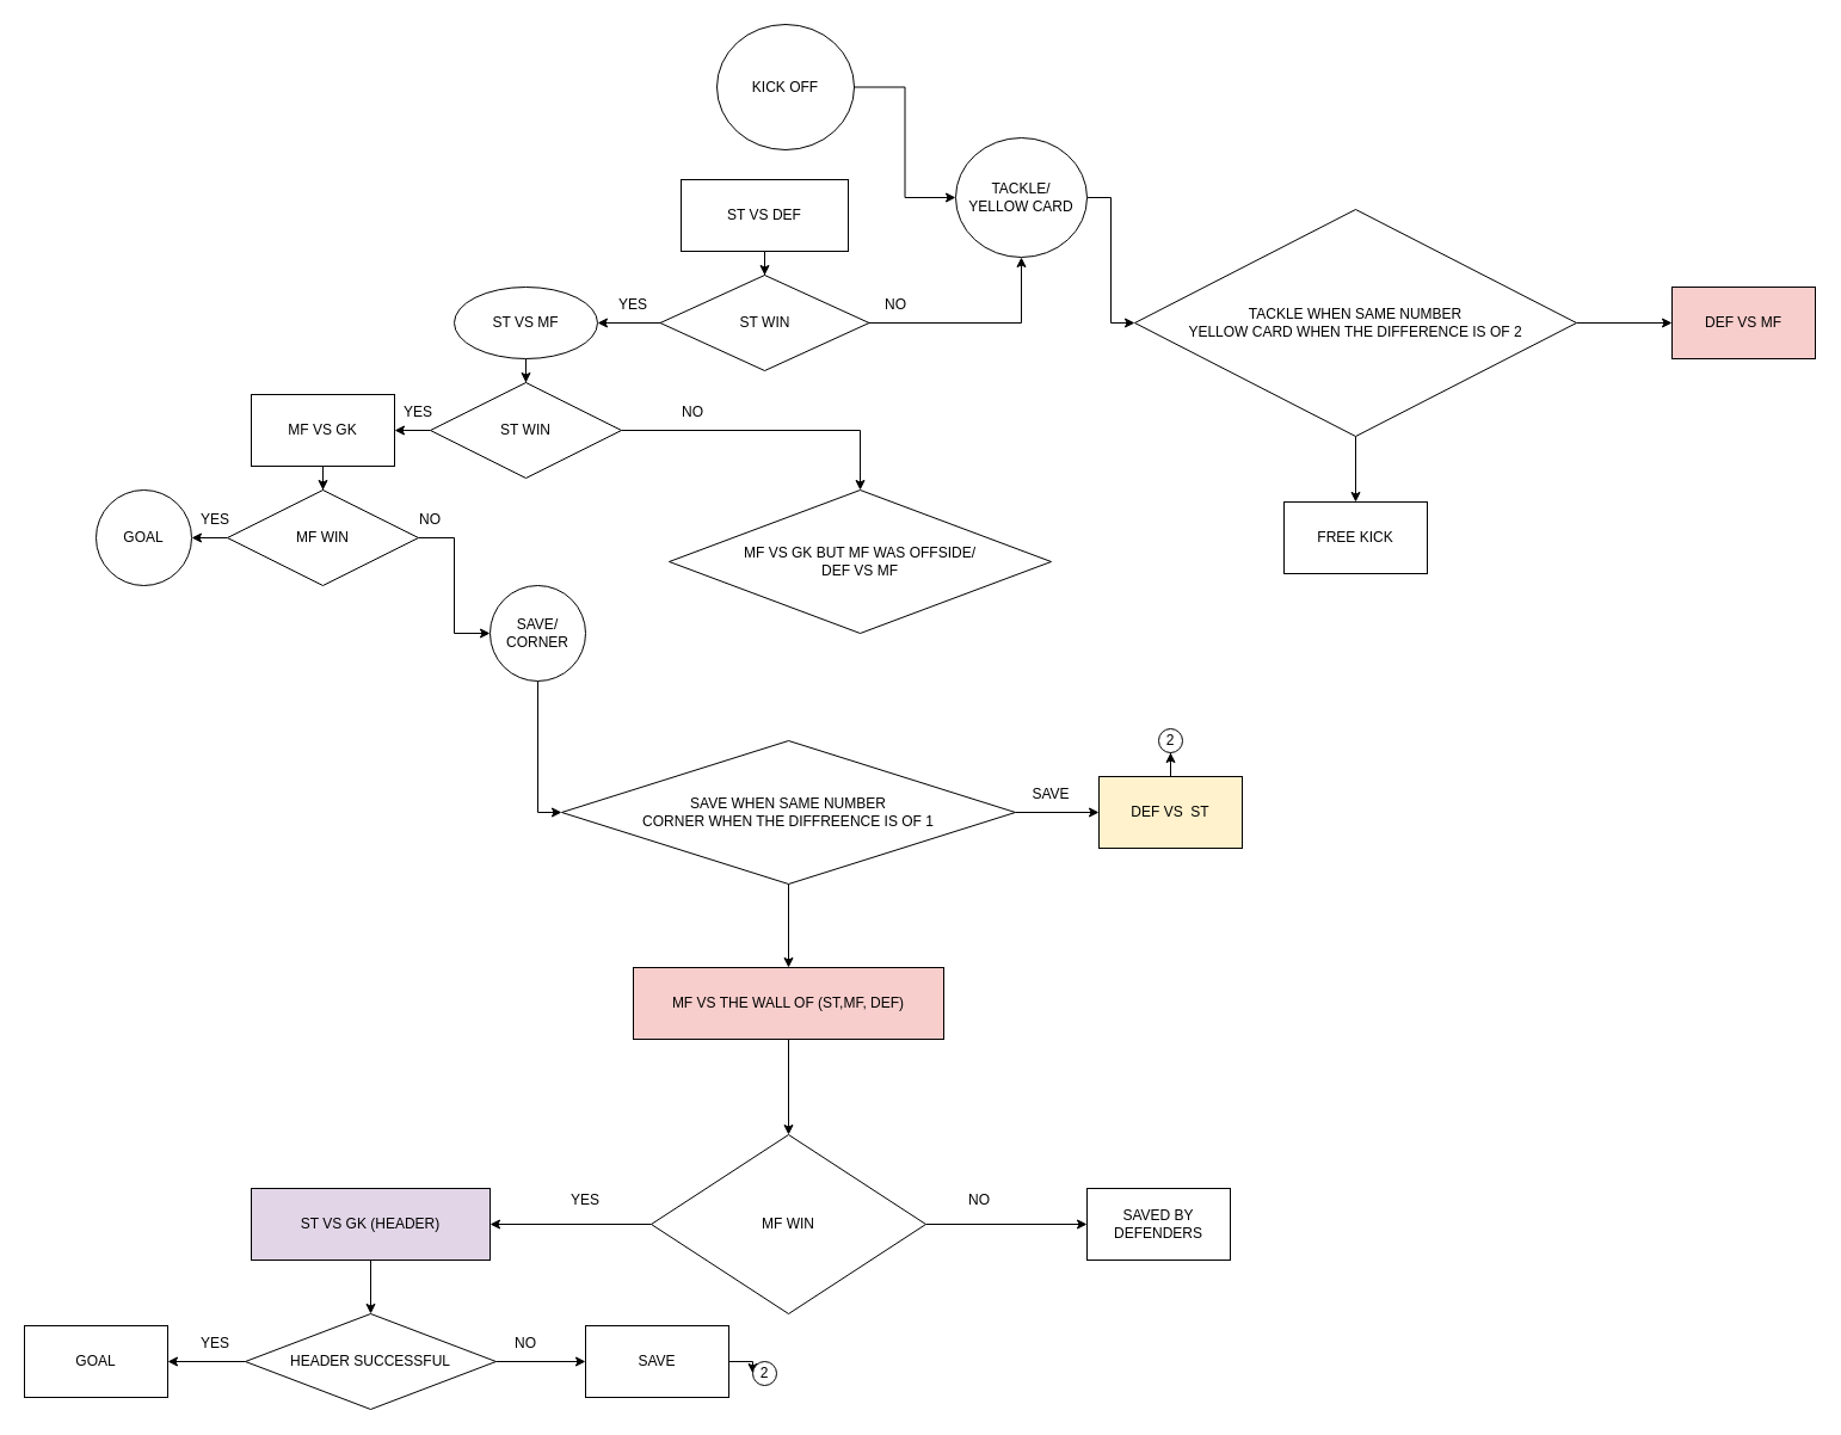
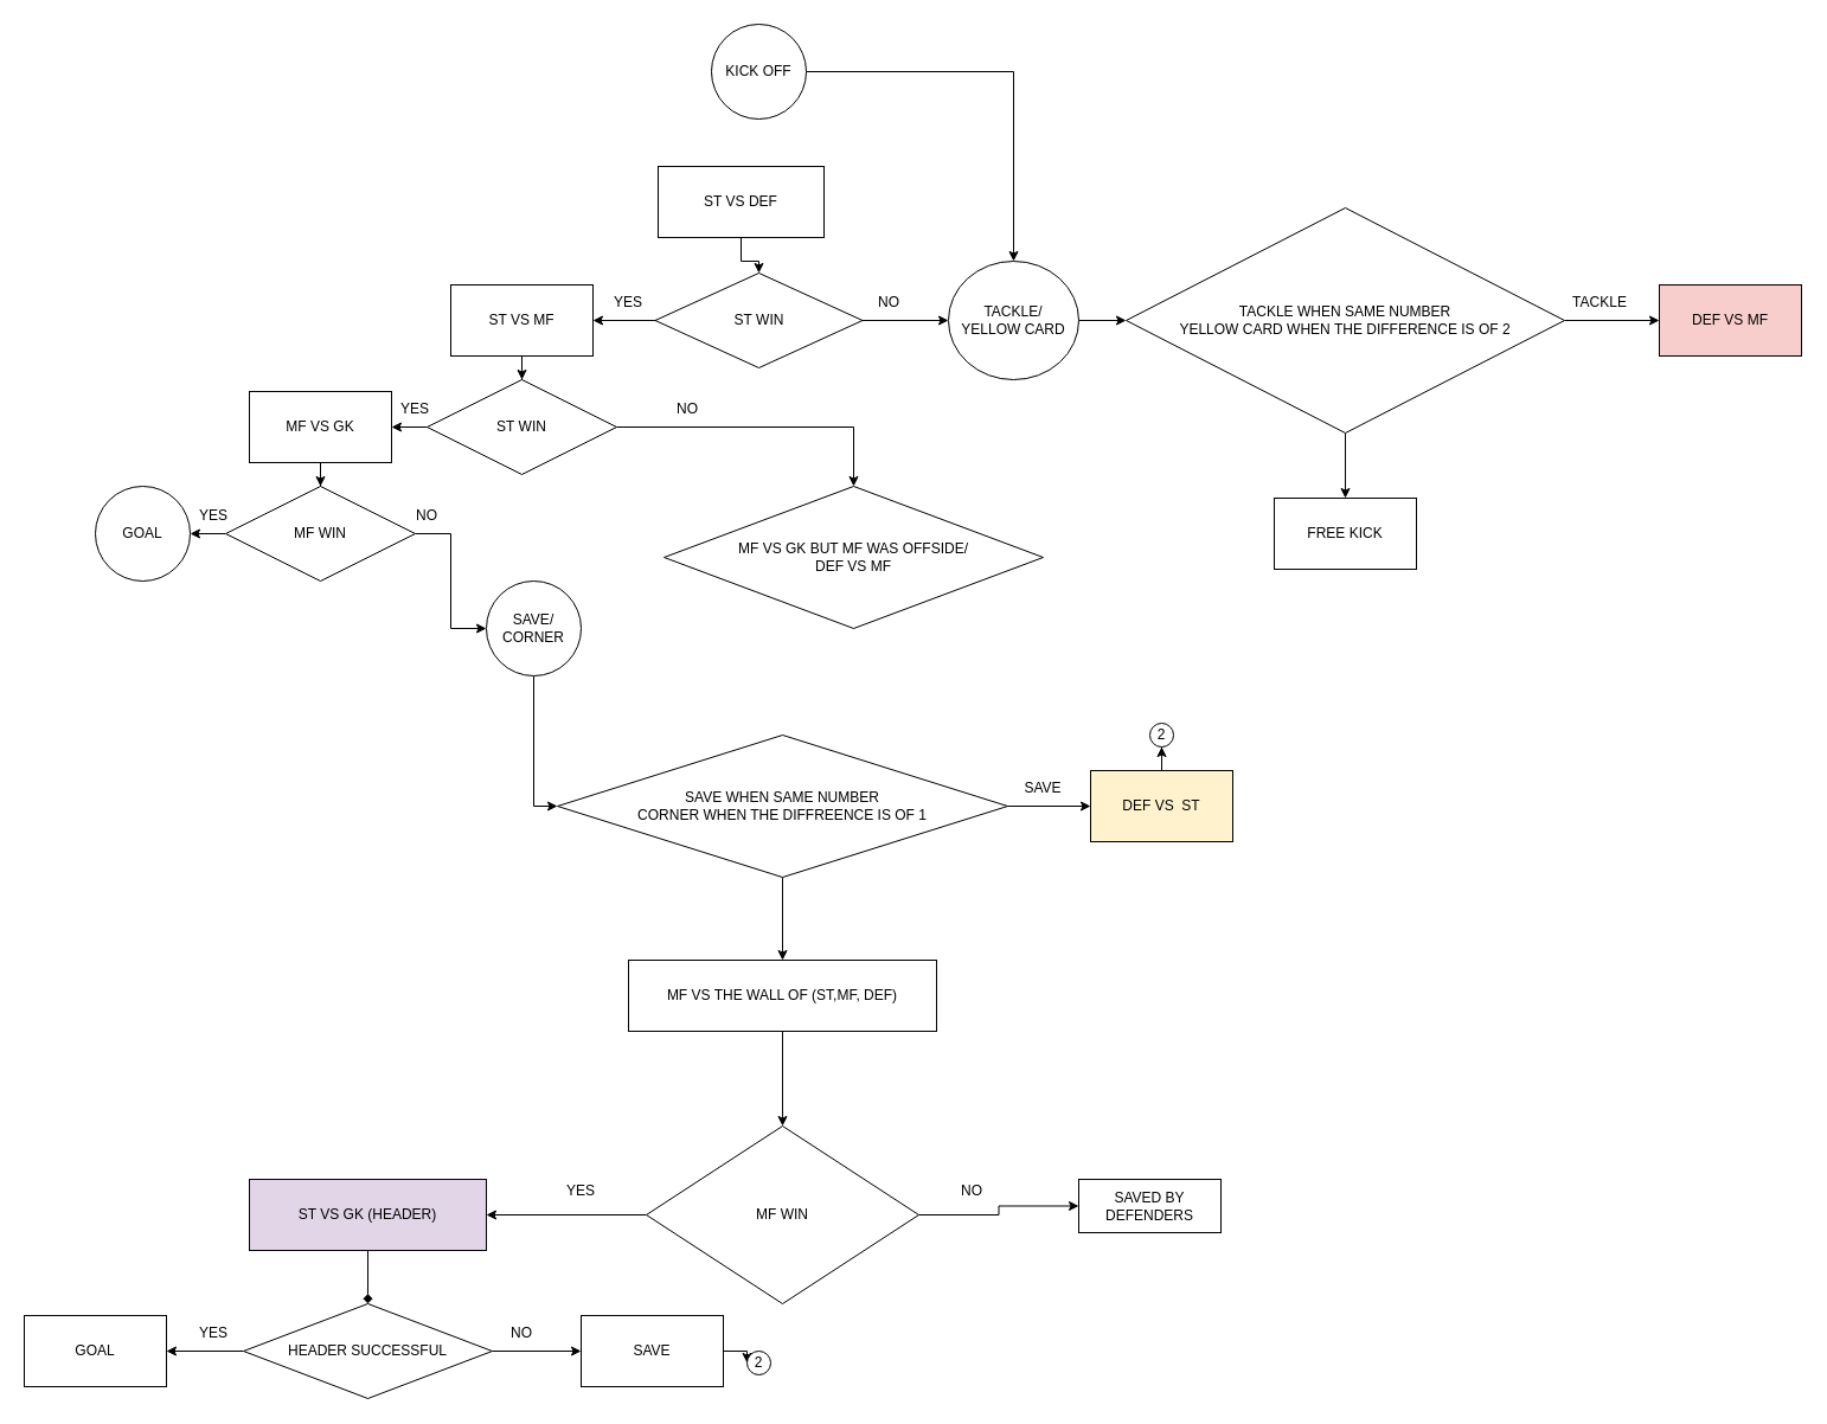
  <mxCell id="0" />
  <mxCell id="1" parent="0" />
  <mxCell id="2" value="" style="edgeStyle=orthogonalEdgeStyle;rounded=0;orthogonalLoop=1;jettySize=auto;html=1;" edge="1" parent="1" source="3" target="6"><mxGeometry relative="1" as="geometry" /></mxCell>
- <mxCell id="3" value="ST VS DEF" style="rounded=0;whiteSpace=wrap;html=1;" vertex="1" parent="1"><mxGeometry x="570" y="150" width="140" height="60" as="geometry" /></mxCell>
+ <mxCell id="3" value="ST VS DEF" style="rounded=0;whiteSpace=wrap;html=1;" vertex="1" parent="1"><mxGeometry x="555" y="140" width="140" height="60" as="geometry" /></mxCell>
  <mxCell id="4" value="" style="edgeStyle=orthogonalEdgeStyle;rounded=0;orthogonalLoop=1;jettySize=auto;html=1;" edge="1" parent="1" source="6" target="8"><mxGeometry relative="1" as="geometry" /></mxCell>
  <mxCell id="5" value="" style="edgeStyle=orthogonalEdgeStyle;rounded=0;orthogonalLoop=1;jettySize=auto;html=1;" edge="1" parent="1" source="6" target="31"><mxGeometry relative="1" as="geometry" /></mxCell>
  <mxCell id="6" value="ST WIN" style="rhombus;whiteSpace=wrap;html=1;rounded=0;" vertex="1" parent="1"><mxGeometry x="552.5" y="230" width="175" height="80" as="geometry" /></mxCell>
  <mxCell id="7" value="" style="edgeStyle=orthogonalEdgeStyle;rounded=0;orthogonalLoop=1;jettySize=auto;html=1;" edge="1" parent="1" source="8" target="12"><mxGeometry relative="1" as="geometry" /></mxCell>
- <mxCell id="8" value="ST VS MF" style="ellipse;whiteSpace=wrap;html=1;" vertex="1" parent="1"><mxGeometry x="380" y="240" width="120" height="60" as="geometry" /></mxCell>
+ <mxCell id="8" value="ST VS MF" style="whiteSpace=wrap;html=1;rounded=0;" vertex="1" parent="1"><mxGeometry x="380" y="240" width="120" height="60" as="geometry" /></mxCell>
  <mxCell id="9" value="YES" style="text;html=1;whiteSpace=wrap;strokeColor=none;fillColor=none;align=center;verticalAlign=middle;rounded=0;" vertex="1" parent="1"><mxGeometry x="500" y="240" width="60" height="30" as="geometry" /></mxCell>
  <mxCell id="10" value="" style="edgeStyle=orthogonalEdgeStyle;rounded=0;orthogonalLoop=1;jettySize=auto;html=1;" edge="1" parent="1" source="12" target="17"><mxGeometry relative="1" as="geometry" /></mxCell>
  <mxCell id="11" value="" style="edgeStyle=orthogonalEdgeStyle;rounded=0;orthogonalLoop=1;jettySize=auto;html=1;" edge="1" parent="1" source="12" target="43"><mxGeometry relative="1" as="geometry" /></mxCell>
  <mxCell id="12" value="ST WIN" style="rhombus;whiteSpace=wrap;html=1;rounded=0;" vertex="1" parent="1"><mxGeometry x="360" y="320" width="160" height="80" as="geometry" /></mxCell>
  <mxCell id="13" value="" style="edgeStyle=orthogonalEdgeStyle;rounded=0;orthogonalLoop=1;jettySize=auto;html=1;" edge="1" parent="1" source="15" target="33"><mxGeometry relative="1" as="geometry" /></mxCell>
  <mxCell id="14" value="" style="edgeStyle=orthogonalEdgeStyle;rounded=0;orthogonalLoop=1;jettySize=auto;html=1;" edge="1" parent="1" source="15" target="35"><mxGeometry relative="1" as="geometry" /></mxCell>
  <mxCell id="15" value="TACKLE WHEN SAME NUMBER&lt;div&gt;YELLOW CARD WHEN THE DIFFERENCE IS OF 2&lt;/div&gt;" style="rhombus;whiteSpace=wrap;html=1;rounded=0;" vertex="1" parent="1"><mxGeometry x="950" y="175" width="370" height="190" as="geometry" /></mxCell>
  <mxCell id="16" value="" style="edgeStyle=orthogonalEdgeStyle;rounded=0;orthogonalLoop=1;jettySize=auto;html=1;" edge="1" parent="1" source="17" target="21"><mxGeometry relative="1" as="geometry" /></mxCell>
  <mxCell id="17" value="MF VS GK" style="whiteSpace=wrap;html=1;rounded=0;" vertex="1" parent="1"><mxGeometry x="210" y="330" width="120" height="60" as="geometry" /></mxCell>
  <mxCell id="18" value="YES" style="text;html=1;whiteSpace=wrap;strokeColor=none;fillColor=none;align=center;verticalAlign=middle;rounded=0;" vertex="1" parent="1"><mxGeometry x="320" y="330" width="60" height="30" as="geometry" /></mxCell>
  <mxCell id="19" value="" style="edgeStyle=orthogonalEdgeStyle;rounded=0;orthogonalLoop=1;jettySize=auto;html=1;" edge="1" parent="1" source="21" target="22"><mxGeometry relative="1" as="geometry" /></mxCell>
  <mxCell id="20" value="" style="edgeStyle=orthogonalEdgeStyle;rounded=0;orthogonalLoop=1;jettySize=auto;html=1;" edge="1" parent="1" source="21" target="24"><mxGeometry relative="1" as="geometry" /></mxCell>
  <mxCell id="21" value="MF WIN" style="rhombus;whiteSpace=wrap;html=1;rounded=0;" vertex="1" parent="1"><mxGeometry x="190" y="410" width="160" height="80" as="geometry" /></mxCell>
  <mxCell id="22" value="GOAL" style="ellipse;whiteSpace=wrap;html=1;rounded=0;" vertex="1" parent="1"><mxGeometry x="80" y="410" width="80" height="80" as="geometry" /></mxCell>
  <mxCell id="23" value="" style="edgeStyle=orthogonalEdgeStyle;rounded=0;orthogonalLoop=1;jettySize=auto;html=1;entryX=0;entryY=0.5;entryDx=0;entryDy=0;" edge="1" parent="1" source="24" target="29"><mxGeometry relative="1" as="geometry" /></mxCell>
  <mxCell id="24" value="SAVE/&lt;div&gt;CORNER&lt;/div&gt;" style="ellipse;whiteSpace=wrap;html=1;rounded=0;" vertex="1" parent="1"><mxGeometry x="410" y="490" width="80" height="80" as="geometry" /></mxCell>
  <mxCell id="25" value="YES" style="text;html=1;whiteSpace=wrap;strokeColor=none;fillColor=none;align=center;verticalAlign=middle;rounded=0;" vertex="1" parent="1"><mxGeometry x="150" y="420" width="60" height="30" as="geometry" /></mxCell>
  <mxCell id="26" value="NO" style="text;html=1;whiteSpace=wrap;strokeColor=none;fillColor=none;align=center;verticalAlign=middle;rounded=0;" vertex="1" parent="1"><mxGeometry x="330" y="420" width="60" height="30" as="geometry" /></mxCell>
  <mxCell id="27" value="" style="edgeStyle=orthogonalEdgeStyle;rounded=0;orthogonalLoop=1;jettySize=auto;html=1;" edge="1" parent="1" source="29" target="37"><mxGeometry relative="1" as="geometry" /></mxCell>
  <mxCell id="28" value="" style="edgeStyle=orthogonalEdgeStyle;rounded=0;orthogonalLoop=1;jettySize=auto;html=1;" edge="1" parent="1" source="29" target="42"><mxGeometry relative="1" as="geometry" /></mxCell>
  <mxCell id="29" value="SAVE WHEN SAME NUMBER&lt;div&gt;CORNER WHEN THE DIFFREENCE IS OF 1&lt;/div&gt;" style="rhombus;whiteSpace=wrap;html=1;rounded=0;" vertex="1" parent="1"><mxGeometry x="470" y="620" width="380" height="120" as="geometry" /></mxCell>
  <mxCell id="30" value="" style="edgeStyle=orthogonalEdgeStyle;rounded=0;orthogonalLoop=1;jettySize=auto;html=1;" edge="1" parent="1" source="31" target="15"><mxGeometry relative="1" as="geometry" /></mxCell>
- <mxCell id="31" value="TACKLE/&lt;div&gt;YELLOW CARD&lt;/div&gt;" style="ellipse;whiteSpace=wrap;html=1;rounded=0;" vertex="1" parent="1"><mxGeometry x="800" y="115" width="110" height="100" as="geometry" /></mxCell>
+ <mxCell id="31" value="TACKLE/&lt;div&gt;YELLOW CARD&lt;/div&gt;" style="ellipse;whiteSpace=wrap;html=1;rounded=0;" vertex="1" parent="1"><mxGeometry x="800" y="220" width="110" height="100" as="geometry" /></mxCell>
  <mxCell id="32" value="NO" style="text;html=1;whiteSpace=wrap;strokeColor=none;fillColor=none;align=center;verticalAlign=middle;rounded=0;" vertex="1" parent="1"><mxGeometry x="720" y="240" width="60" height="30" as="geometry" /></mxCell>
  <mxCell id="33" value="DEF VS MF" style="whiteSpace=wrap;html=1;rounded=0;fillColor=#f8cecc;" vertex="1" parent="1"><mxGeometry x="1400" y="240" width="120" height="60" as="geometry" /></mxCell>
+ <mxCell id="34" value="TACKLE" style="text;html=1;whiteSpace=wrap;strokeColor=none;fillColor=none;align=center;verticalAlign=middle;rounded=0;" vertex="1" parent="1"><mxGeometry x="1320" y="240" width="60" height="30" as="geometry" /></mxCell>
  <mxCell id="35" value="FREE KICK" style="whiteSpace=wrap;html=1;rounded=0;" vertex="1" parent="1"><mxGeometry x="1075" y="420" width="120" height="60" as="geometry" /></mxCell>
  <mxCell id="36" value="" style="edgeStyle=orthogonalEdgeStyle;rounded=0;orthogonalLoop=1;jettySize=auto;html=1;" edge="1" parent="1" source="37" target="61"><mxGeometry relative="1" as="geometry" /></mxCell>
  <mxCell id="37" value="DEF VS&amp;nbsp; ST" style="whiteSpace=wrap;html=1;rounded=0;fillColor=#fff2cc;" vertex="1" parent="1"><mxGeometry x="920" y="650" width="120" height="60" as="geometry" /></mxCell>
  <mxCell id="38" value="SAVE" style="text;html=1;whiteSpace=wrap;strokeColor=none;fillColor=none;align=center;verticalAlign=middle;rounded=0;" vertex="1" parent="1"><mxGeometry x="850" y="650" width="60" height="30" as="geometry" /></mxCell>
  <mxCell id="39" value="" style="edgeStyle=orthogonalEdgeStyle;rounded=0;orthogonalLoop=1;jettySize=auto;html=1;" edge="1" parent="1" source="40" target="31"><mxGeometry relative="1" as="geometry" /></mxCell>
- <mxCell id="40" value="KICK OFF" style="ellipse;whiteSpace=wrap;html=1;rounded=0;" vertex="1" parent="1"><mxGeometry x="600" y="20" width="115" height="105" as="geometry" /></mxCell>
+ <mxCell id="40" value="KICK OFF" style="ellipse;whiteSpace=wrap;html=1;rounded=0;" vertex="1" parent="1"><mxGeometry x="600" y="20" width="80" height="80" as="geometry" /></mxCell>
  <mxCell id="41" value="" style="edgeStyle=orthogonalEdgeStyle;rounded=0;orthogonalLoop=1;jettySize=auto;html=1;" edge="1" parent="1" source="42" target="47"><mxGeometry relative="1" as="geometry" /></mxCell>
- <mxCell id="42" value="MF VS THE WALL OF (ST,MF, DEF)" style="whiteSpace=wrap;html=1;rounded=0;fillColor=#f8cecc;" vertex="1" parent="1"><mxGeometry x="530" y="810" width="260" height="60" as="geometry" /></mxCell>
+ <mxCell id="42" value="MF VS THE WALL OF (ST,MF, DEF)" style="whiteSpace=wrap;html=1;rounded=0;" vertex="1" parent="1"><mxGeometry x="530" y="810" width="260" height="60" as="geometry" /></mxCell>
  <mxCell id="43" value="MF VS GK BUT MF WAS OFFSIDE/&lt;div&gt;DEF VS MF&lt;/div&gt;" style="rhombus;whiteSpace=wrap;html=1;rounded=0;" vertex="1" parent="1"><mxGeometry x="560" y="410" width="320" height="120" as="geometry" /></mxCell>
  <mxCell id="44" value="NO" style="text;html=1;whiteSpace=wrap;strokeColor=none;fillColor=none;align=center;verticalAlign=middle;rounded=0;" vertex="1" parent="1"><mxGeometry x="550" y="330" width="60" height="30" as="geometry" /></mxCell>
  <mxCell id="45" value="" style="edgeStyle=orthogonalEdgeStyle;rounded=0;orthogonalLoop=1;jettySize=auto;html=1;" edge="1" parent="1" source="47" target="49"><mxGeometry relative="1" as="geometry" /></mxCell>
  <mxCell id="46" value="" style="edgeStyle=orthogonalEdgeStyle;rounded=0;orthogonalLoop=1;jettySize=auto;html=1;" edge="1" parent="1" source="47" target="51"><mxGeometry relative="1" as="geometry" /></mxCell>
  <mxCell id="47" value="MF WIN" style="rhombus;whiteSpace=wrap;html=1;rounded=0;" vertex="1" parent="1"><mxGeometry x="545" y="950" width="230" height="150" as="geometry" /></mxCell>
- <mxCell id="48" value="" style="edgeStyle=orthogonalEdgeStyle;rounded=0;orthogonalLoop=1;jettySize=auto;html=1;" edge="1" parent="1" source="49" target="55"><mxGeometry relative="1" as="geometry" /></mxCell>
+ <mxCell id="48" value="" style="edgeStyle=orthogonalEdgeStyle;rounded=0;orthogonalLoop=1;jettySize=auto;html=1;endArrow=diamond;" edge="1" parent="1" source="49" target="55"><mxGeometry relative="1" as="geometry" /></mxCell>
  <mxCell id="49" value="ST VS GK (HEADER)" style="whiteSpace=wrap;html=1;rounded=0;fillColor=#e1d5e7;" vertex="1" parent="1"><mxGeometry x="210" y="995" width="200" height="60" as="geometry" /></mxCell>
  <mxCell id="50" value="YES" style="text;html=1;whiteSpace=wrap;strokeColor=none;fillColor=none;align=center;verticalAlign=middle;rounded=0;" vertex="1" parent="1"><mxGeometry x="460" y="990" width="60" height="30" as="geometry" /></mxCell>
- <mxCell id="51" value="SAVED BY DEFENDERS" style="whiteSpace=wrap;html=1;rounded=0;" vertex="1" parent="1"><mxGeometry x="910" y="995" width="120" height="60" as="geometry" /></mxCell>
+ <mxCell id="51" value="SAVED BY DEFENDERS" style="whiteSpace=wrap;html=1;rounded=0;" vertex="1" parent="1"><mxGeometry x="910" y="995" width="120" height="45" as="geometry" /></mxCell>
  <mxCell id="52" value="NO" style="text;html=1;whiteSpace=wrap;strokeColor=none;fillColor=none;align=center;verticalAlign=middle;rounded=0;" vertex="1" parent="1"><mxGeometry x="790" y="990" width="60" height="30" as="geometry" /></mxCell>
  <mxCell id="53" value="" style="edgeStyle=orthogonalEdgeStyle;rounded=0;orthogonalLoop=1;jettySize=auto;html=1;" edge="1" parent="1" source="55" target="56"><mxGeometry relative="1" as="geometry" /></mxCell>
  <mxCell id="54" value="" style="edgeStyle=orthogonalEdgeStyle;rounded=0;orthogonalLoop=1;jettySize=auto;html=1;" edge="1" parent="1" source="55" target="59"><mxGeometry relative="1" as="geometry" /></mxCell>
  <mxCell id="55" value="HEADER SUCCESSFUL" style="rhombus;whiteSpace=wrap;html=1;rounded=0;" vertex="1" parent="1"><mxGeometry x="205" y="1100" width="210" height="80" as="geometry" /></mxCell>
  <mxCell id="56" value="GOAL" style="whiteSpace=wrap;html=1;rounded=0;" vertex="1" parent="1"><mxGeometry x="20" y="1110" width="120" height="60" as="geometry" /></mxCell>
  <mxCell id="57" value="YES" style="text;html=1;whiteSpace=wrap;strokeColor=none;fillColor=none;align=center;verticalAlign=middle;rounded=0;" vertex="1" parent="1"><mxGeometry x="150" y="1110" width="60" height="30" as="geometry" /></mxCell>
  <mxCell id="58" value="" style="edgeStyle=orthogonalEdgeStyle;rounded=0;orthogonalLoop=1;jettySize=auto;html=1;" edge="1" parent="1" source="59" target="62"><mxGeometry relative="1" as="geometry" /></mxCell>
  <mxCell id="59" value="SAVE" style="whiteSpace=wrap;html=1;rounded=0;" vertex="1" parent="1"><mxGeometry x="490" y="1110" width="120" height="60" as="geometry" /></mxCell>
  <mxCell id="60" value="NO" style="text;html=1;whiteSpace=wrap;strokeColor=none;fillColor=none;align=center;verticalAlign=middle;rounded=0;" vertex="1" parent="1"><mxGeometry x="410" y="1110" width="60" height="30" as="geometry" /></mxCell>
  <mxCell id="61" value="2" style="ellipse;whiteSpace=wrap;html=1;rounded=0;" vertex="1" parent="1"><mxGeometry x="970" y="610" width="20" height="20" as="geometry" /></mxCell>
  <mxCell id="62" value="2" style="ellipse;whiteSpace=wrap;html=1;rounded=0;" vertex="1" parent="1"><mxGeometry x="630" y="1140" width="20" height="20" as="geometry" /></mxCell>
